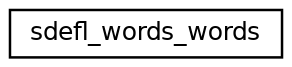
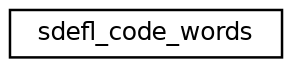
  digraph {
    rankdir=TB
    fontname="DejaVu Sans"
-   n1 [color=black fillcolor=white fontname="DejaVu Sans" fontsize=10 height=0.2 label=sdefl_words_words shape=box style=filled width=0.4]
+   n1 [color=black fillcolor=white fontname="DejaVu Sans" fontsize=10 height=0.2 label=sdefl_code_words shape=box style=filled width=0.4]
  }
